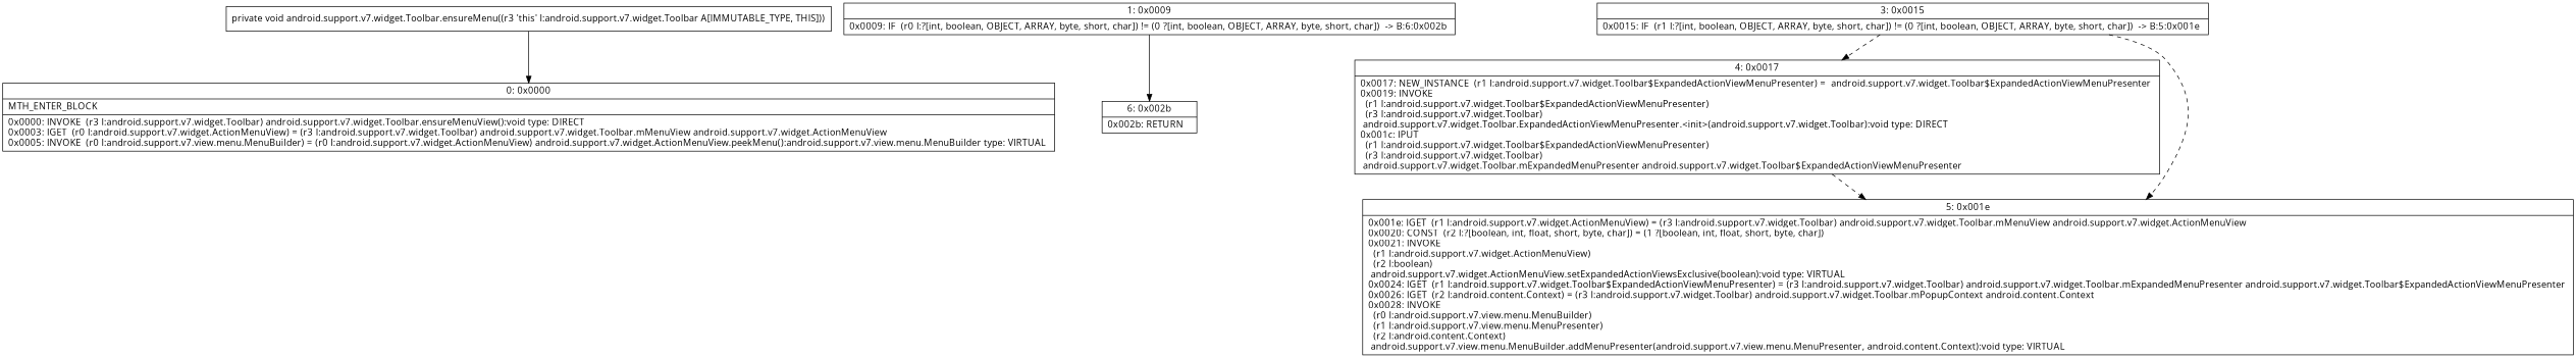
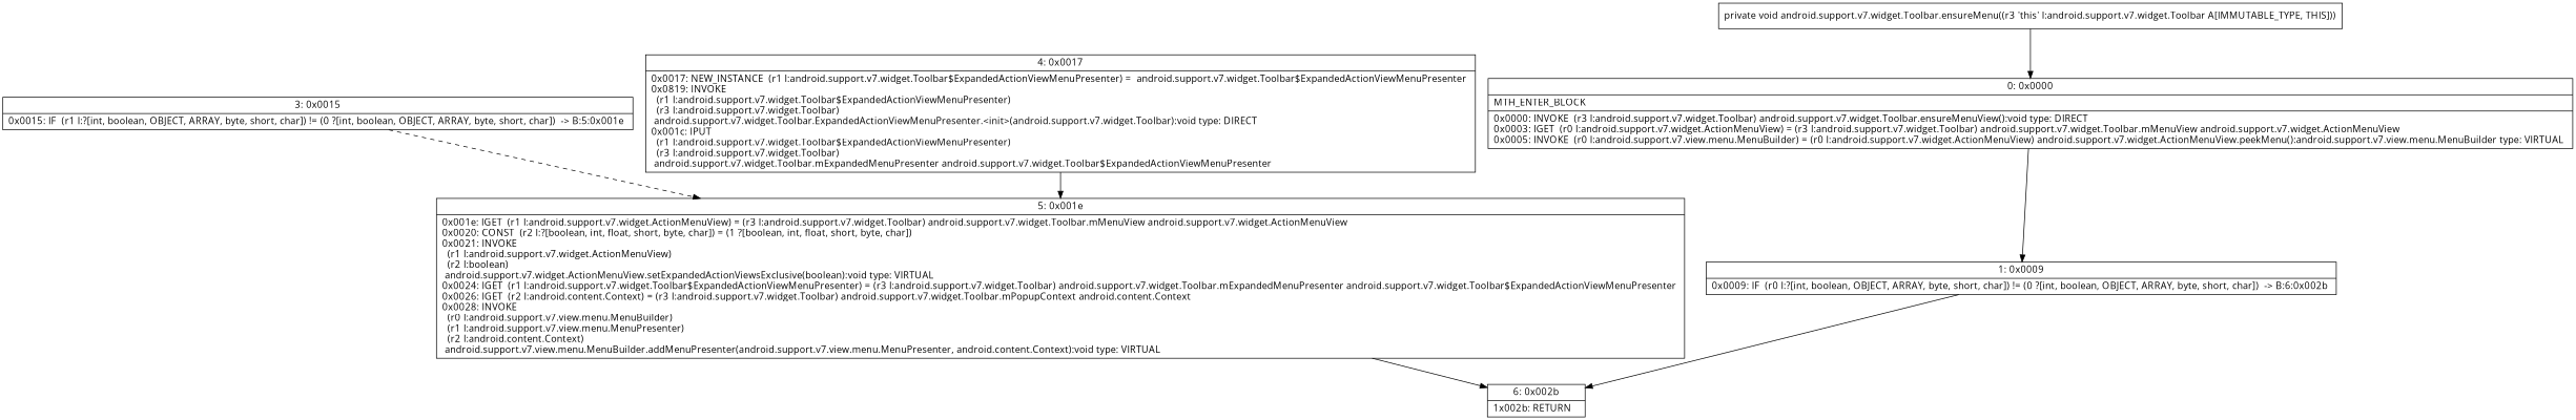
  digraph {
    fontname="Open Sans"
    node [fontname="Open Sans" shape=record]
    edge [fontname="Open Sans"]
    n1 [label="{0\:\ 0x0000|MTH_ENTER_BLOCK\l|0x0000: INVOKE  (r3 I:android.support.v7.widget.Toolbar) android.support.v7.widget.Toolbar.ensureMenuView():void type: DIRECT \l0x0003: IGET  (r0 I:android.support.v7.widget.ActionMenuView) = (r3 I:android.support.v7.widget.Toolbar) android.support.v7.widget.Toolbar.mMenuView android.support.v7.widget.ActionMenuView \l0x0005: INVOKE  (r0 I:android.support.v7.view.menu.MenuBuilder) = (r0 I:android.support.v7.widget.ActionMenuView) android.support.v7.widget.ActionMenuView.peekMenu():android.support.v7.view.menu.MenuBuilder type: VIRTUAL \l}"]
    n2 [label="{1\:\ 0x0009|0x0009: IF  (r0 I:?[int, boolean, OBJECT, ARRAY, byte, short, char]) != (0 ?[int, boolean, OBJECT, ARRAY, byte, short, char])  \-\> B:6:0x002b \l}"]
-   n3 [label="{6\:\ 0x002b|0x002b: RETURN   \l}"]
+   n3 [label="{6\:\ 0x002b|1x002b: RETURN   \l}"]
    n4 [label="{3\:\ 0x0015|0x0015: IF  (r1 I:?[int, boolean, OBJECT, ARRAY, byte, short, char]) != (0 ?[int, boolean, OBJECT, ARRAY, byte, short, char])  \-\> B:5:0x001e \l}"]
-   n5 [label="{4\:\ 0x0017|0x0017: NEW_INSTANCE  (r1 I:android.support.v7.widget.Toolbar$ExpandedActionViewMenuPresenter) =  android.support.v7.widget.Toolbar$ExpandedActionViewMenuPresenter \l0x0019: INVOKE  \l  (r1 I:android.support.v7.widget.Toolbar$ExpandedActionViewMenuPresenter)\l  (r3 I:android.support.v7.widget.Toolbar)\l android.support.v7.widget.Toolbar.ExpandedActionViewMenuPresenter.\<init\>(android.support.v7.widget.Toolbar):void type: DIRECT \l0x001c: IPUT  \l  (r1 I:android.support.v7.widget.Toolbar$ExpandedActionViewMenuPresenter)\l  (r3 I:android.support.v7.widget.Toolbar)\l android.support.v7.widget.Toolbar.mExpandedMenuPresenter android.support.v7.widget.Toolbar$ExpandedActionViewMenuPresenter \l}"]
+   n5 [label="{4\:\ 0x0017|0x0017: NEW_INSTANCE  (r1 I:android.support.v7.widget.Toolbar$ExpandedActionViewMenuPresenter) =  android.support.v7.widget.Toolbar$ExpandedActionViewMenuPresenter \l0x0819: INVOKE  \l  (r1 I:android.support.v7.widget.Toolbar$ExpandedActionViewMenuPresenter)\l  (r3 I:android.support.v7.widget.Toolbar)\l android.support.v7.widget.Toolbar.ExpandedActionViewMenuPresenter.\<init\>(android.support.v7.widget.Toolbar):void type: DIRECT \l0x001c: IPUT  \l  (r1 I:android.support.v7.widget.Toolbar$ExpandedActionViewMenuPresenter)\l  (r3 I:android.support.v7.widget.Toolbar)\l android.support.v7.widget.Toolbar.mExpandedMenuPresenter android.support.v7.widget.Toolbar$ExpandedActionViewMenuPresenter \l}"]
    n6 [label="{5\:\ 0x001e|0x001e: IGET  (r1 I:android.support.v7.widget.ActionMenuView) = (r3 I:android.support.v7.widget.Toolbar) android.support.v7.widget.Toolbar.mMenuView android.support.v7.widget.ActionMenuView \l0x0020: CONST  (r2 I:?[boolean, int, float, short, byte, char]) = (1 ?[boolean, int, float, short, byte, char]) \l0x0021: INVOKE  \l  (r1 I:android.support.v7.widget.ActionMenuView)\l  (r2 I:boolean)\l android.support.v7.widget.ActionMenuView.setExpandedActionViewsExclusive(boolean):void type: VIRTUAL \l0x0024: IGET  (r1 I:android.support.v7.widget.Toolbar$ExpandedActionViewMenuPresenter) = (r3 I:android.support.v7.widget.Toolbar) android.support.v7.widget.Toolbar.mExpandedMenuPresenter android.support.v7.widget.Toolbar$ExpandedActionViewMenuPresenter \l0x0026: IGET  (r2 I:android.content.Context) = (r3 I:android.support.v7.widget.Toolbar) android.support.v7.widget.Toolbar.mPopupContext android.content.Context \l0x0028: INVOKE  \l  (r0 I:android.support.v7.view.menu.MenuBuilder)\l  (r1 I:android.support.v7.view.menu.MenuPresenter)\l  (r2 I:android.content.Context)\l android.support.v7.view.menu.MenuBuilder.addMenuPresenter(android.support.v7.view.menu.MenuPresenter, android.content.Context):void type: VIRTUAL \l}"]
    n7 [label="{private void android.support.v7.widget.Toolbar.ensureMenu((r3 'this' I:android.support.v7.widget.Toolbar A[IMMUTABLE_TYPE, THIS])) }"]
+   n1 -> n2
    n2 -> n3
-   n4 -> n5 [style=dashed]
    n4 -> n6 [style=dashed]
-   n5 -> n6 [style=dashed]
+   n5 -> n6
+   n6 -> n3
    n7 -> n1
  }
